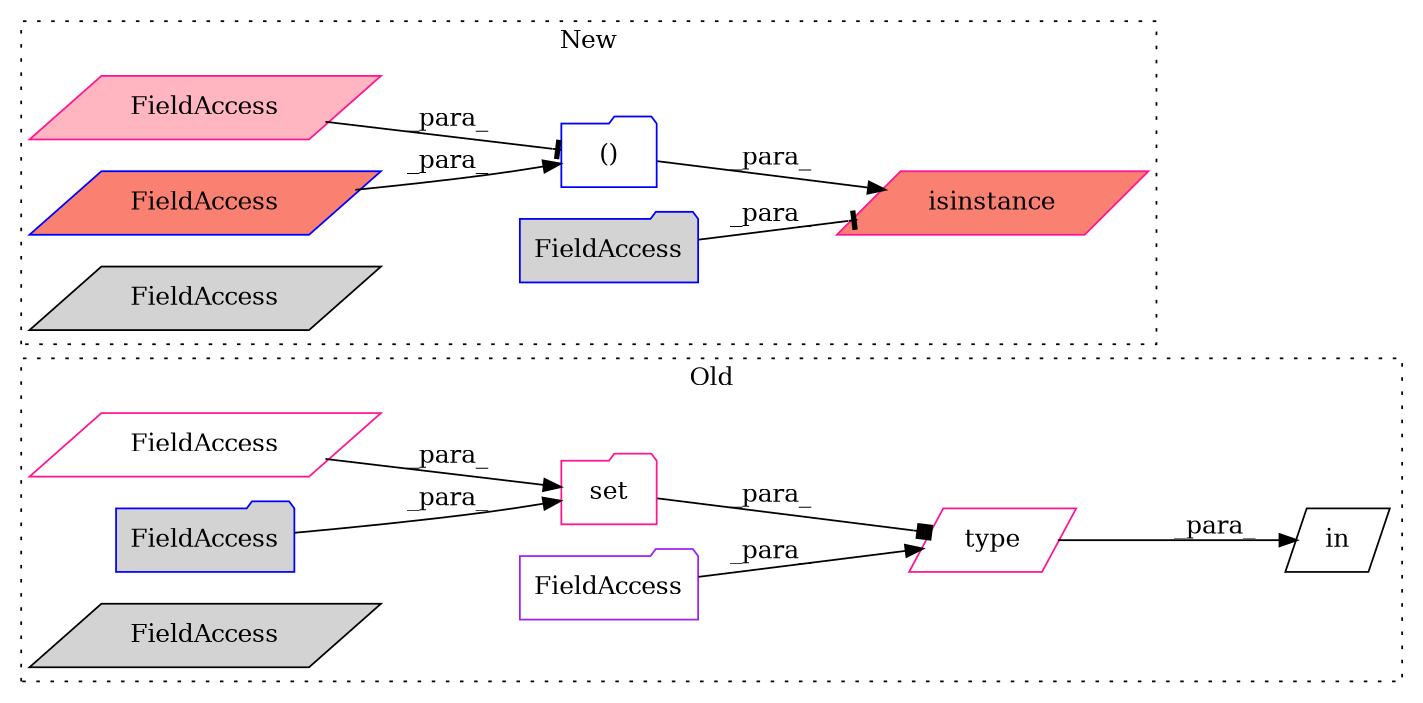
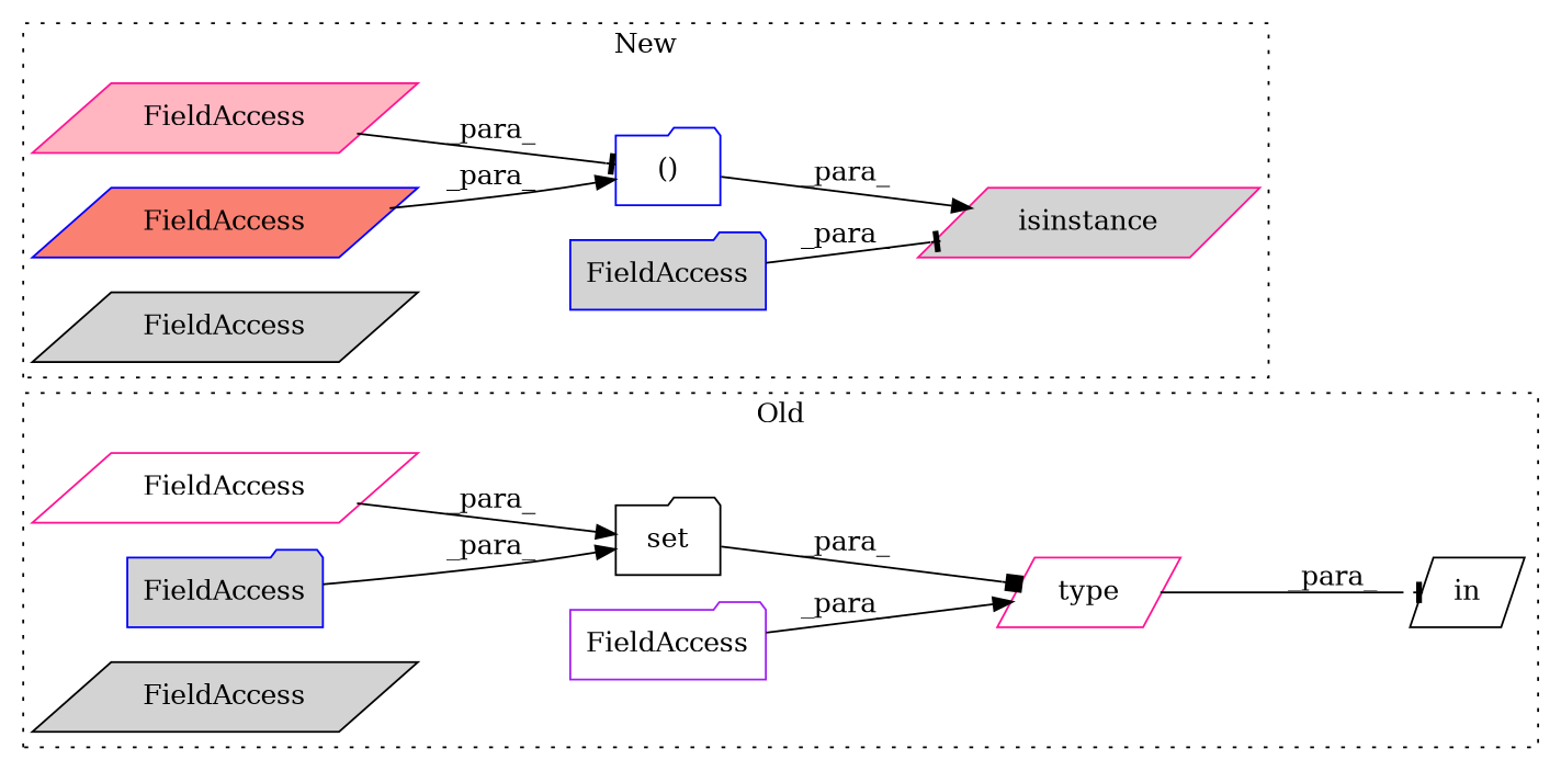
  digraph {
    rankdir=LR
    node [a=22 color=black fillcolor=white l=5 s=5569 shape=parallelogram style=filled]
    edge [arrowhead=normal]
    n1 [a=105 l=30 label=in s=5564]
    n2 [a=32 color=deeppink l="5,1" label=type s="5564,5574"]
-   n3 [a=32 color=deeppink l="4,1" label=set s="5579,5593" shape=folder]
+   n3 [a=32 l="4,1" label=set s="5579,5593" shape=folder]
    n4 [color=deeppink label=FieldAccess s=5588]
    n5 [color=blue fillcolor=lightgrey l=4 label=FieldAccess s=5583 shape=folder]
    n6 [fillcolor=lightgrey label=FieldAccess]
    n7 [color=purple label=FieldAccess shape=folder]
-   n8 [a=32 color=deeppink fillcolor=salmon l="11,2" label=isinstance s="5560,5604"]
+   n8 [a=32 color=deeppink fillcolor=lightgrey l="11,2" label=isinstance s="5560,5604"]
    n9 [a=106 color=blue l=22 label="()" s=5582 shape=folder]
    n10 [color=deeppink fillcolor=lightpink l=4 label=FieldAccess s=5582]
    n11 [color=blue fillcolor=salmon label=FieldAccess s=5599]
    n12 [fillcolor=lightgrey label=FieldAccess s=5571]
    n13 [color=blue fillcolor=lightgrey label=FieldAccess s=5571 shape=folder]
    subgraph cluster_1 {
      label=Old
      style=dotted
      n1
      n2
      n3
      n4
      n5
      n6
      n7
    }
    subgraph cluster_2 {
      label=New
      style=dotted
      n8
      n9
      n10
      n11
      n12
      n13
    }
-   n2 -> n1 [label=_para_]
+   n2 -> n1 [arrowhead=tee label=_para_]
    n3 -> n2 [arrowhead=box label=_para_]
    n4 -> n3 [label=_para_]
    n5 -> n3 [label=_para_]
    n7 -> n2 [label=_para_]
    n9 -> n8 [label=_para_]
    n10 -> n9 [arrowhead=tee label=_para_]
    n11 -> n9 [label=_para_]
    n13 -> n8 [arrowhead=tee label=_para_]
  }
